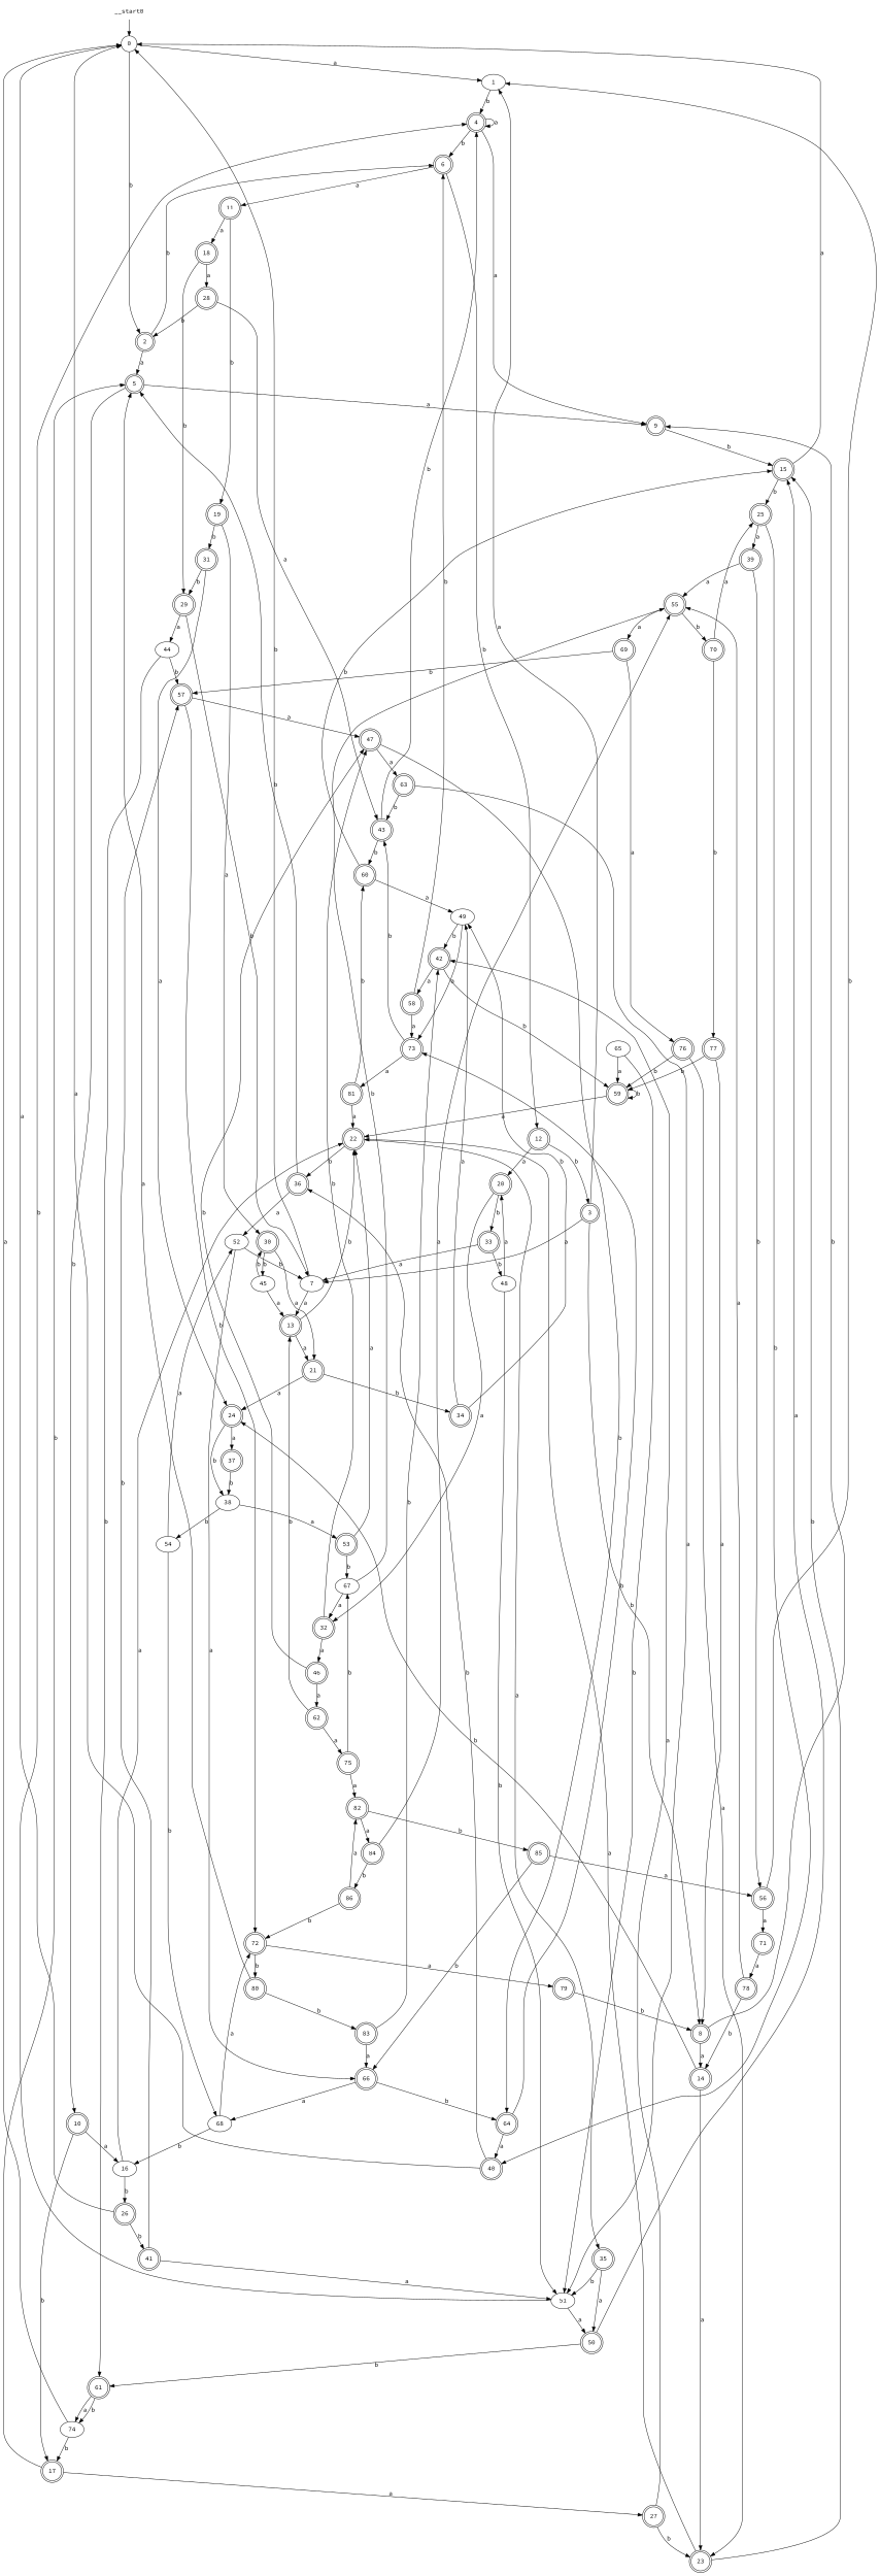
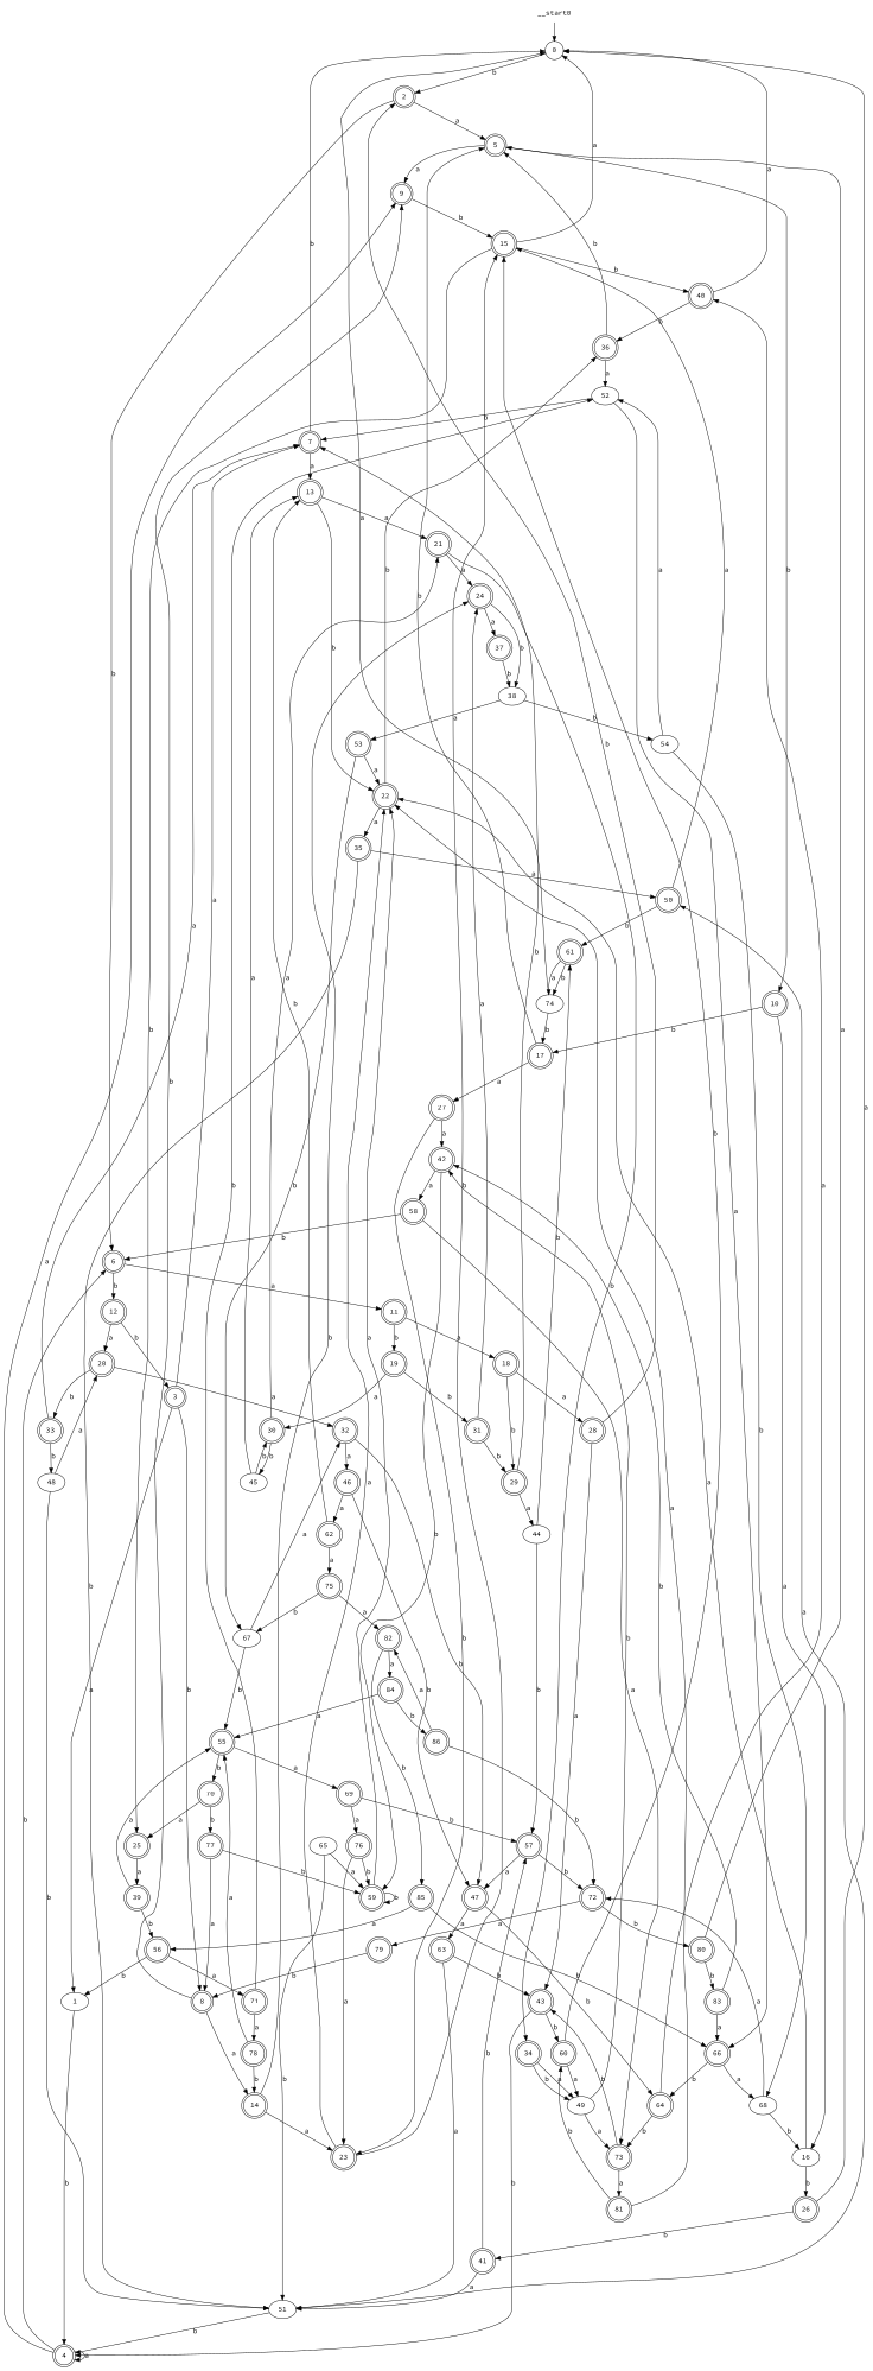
  digraph {
    fontname="Source Code Pro"
    node [fontname="Source Code Pro" shape=doublecircle]
    edge [fontname="Source Code Pro"]
    __start0 [shape=none]
    0 [shape=circle]
    1 [shape=ellipse]
    2
    4
    5
    6
    3
-   7 [shape=ellipse]
+   7
    8
    9
    10
    11
    12
    13
    14
    15
    16 [shape=""]
    17
    18
    19
    20
    21
    22
    23
    24
    25
    26
    27
    28
    29
    30
    31
    32
    33
    34
    35
    36
    37
    38 [shape=""]
    39
    40
    41
    42
    43
    44 [shape=""]
    45 [shape=""]
    46
    47
    48 [shape=""]
    49 [shape=""]
    50
    51 [shape=""]
    52 [shape=""]
    53
    54 [shape=""]
    55
    56
    57
    58
    59
    60
    61
    62
    63
    64
    73
    66
    67 [shape=""]
    68 [shape=""]
    69
    70
    71
    72
    74 [shape=""]
    75
    65 [shape=""]
    76
    77
    78
    79
    80
    81
    82
    83
    84
    85
    86
    __start0 -> 0
-   0 -> 1 [label=a]
    0 -> 2 [label=b]
    1 -> 4 [label=b]
    2 -> 5 [label=a]
    2 -> 6 [label=b]
    4 -> 4 [label=a]
    4 -> 6 [label=b]
    4 -> 9 [label=a]
    5 -> 9 [label=a]
    5 -> 10 [label=b]
    6 -> 11 [label=a]
    6 -> 12 [label=b]
    3 -> 1 [label=a]
    3 -> 7 [label=a]
    3 -> 8 [label=b]
    7 -> 0 [label=b]
    7 -> 13 [label=a]
    8 -> 9 [label=b]
    8 -> 14 [label=a]
    9 -> 15 [label=b]
    10 -> 16 [label=a]
    10 -> 17 [label=b]
    11 -> 18 [label=a]
    11 -> 19 [label=b]
    12 -> 3 [label=b]
    12 -> 20 [label=a]
    13 -> 21 [label=a]
    13 -> 22 [label=b]
    14 -> 23 [label=a]
    14 -> 24 [label=b]
    15 -> 0 [label=a]
    15 -> 25 [label=b]
    16 -> 22 [label=a]
    16 -> 26 [label=b]
    17 -> 5 [label=b]
    17 -> 27 [label=a]
    18 -> 28 [label=a]
    18 -> 29 [label=b]
    19 -> 30 [label=a]
    19 -> 31 [label=b]
    20 -> 32 [label=a]
    20 -> 33 [label=b]
    21 -> 24 [label=a]
    21 -> 34 [label=b]
    22 -> 35 [label=a]
    22 -> 36 [label=b]
    23 -> 15 [label=b]
    23 -> 22 [label=a]
    24 -> 37 [label=a]
    24 -> 38 [label=b]
    25 -> 39 [label=a]
-   25 -> 40 [label=b]
+   15 -> 40 [label=b]
    26 -> 0 [label=a]
    26 -> 41 [label=b]
    27 -> 23 [label=b]
    27 -> 42 [label=a]
    28 -> 2 [label=b]
    28 -> 43 [label=a]
    29 -> 7 [label=b]
    29 -> 44 [label=a]
    30 -> 21 [label=a]
    30 -> 45 [label=b]
    31 -> 24 [label=a]
    31 -> 29 [label=b]
    32 -> 46 [label=a]
    32 -> 47 [label=b]
    33 -> 7 [label=a]
    33 -> 48 [label=b]
    34 -> 49 [label=a]
    34 -> 49 [label=b]
    35 -> 50 [label=a]
    35 -> 51 [label=b]
    36 -> 5 [label=b]
    36 -> 52 [label=a]
    37 -> 38 [label=b]
    38 -> 53 [label=a]
    38 -> 54 [label=b]
    39 -> 55 [label=a]
    39 -> 56 [label=b]
    40 -> 0 [label=a]
    40 -> 36 [label=b]
    41 -> 51 [label=a]
    41 -> 57 [label=b]
    42 -> 58 [label=a]
    42 -> 59 [label=b]
    43 -> 4 [label=b]
    43 -> 60 [label=b]
    44 -> 57 [label=b]
    44 -> 61 [label=b]
    45 -> 13 [label=a]
    45 -> 30 [label=b]
    46 -> 47 [label=b]
    46 -> 62 [label=a]
    47 -> 63 [label=a]
    47 -> 64 [label=b]
    48 -> 20 [label=a]
    48 -> 51 [label=b]
    49 -> 42 [label=b]
    49 -> 73 [label=a]
    50 -> 15 [label=a]
    50 -> 61 [label=b]
    51 -> 4 [label=b]
    51 -> 50 [label=a]
    52 -> 7 [label=b]
    52 -> 66 [label=a]
    53 -> 22 [label=a]
    53 -> 67 [label=b]
    54 -> 52 [label=a]
    54 -> 68 [label=b]
    55 -> 69 [label=a]
    55 -> 70 [label=b]
    56 -> 1 [label=b]
    56 -> 71 [label=a]
    57 -> 47 [label=a]
    57 -> 72 [label=b]
    58 -> 6 [label=b]
    58 -> 73 [label=a]
    59 -> 22 [label=a]
    59 -> 59 [label=b]
    60 -> 15 [label=b]
    60 -> 49 [label=a]
    61 -> 74 [label=a]
    61 -> 74 [label=b]
    62 -> 13 [label=b]
    62 -> 75 [label=a]
    63 -> 43 [label=b]
    63 -> 51 [label=a]
    64 -> 40 [label=a]
    64 -> 73 [label=b]
    73 -> 43 [label=b]
    73 -> 81 [label=a]
    66 -> 64 [label=b]
    66 -> 68 [label=a]
    67 -> 32 [label=a]
    67 -> 55 [label=b]
    68 -> 16 [label=b]
    68 -> 72 [label=a]
    69 -> 57 [label=b]
    69 -> 76 [label=a]
    70 -> 25 [label=a]
    70 -> 77 [label=b]
+   71 -> 52 [label=b]
    71 -> 78 [label=a]
    72 -> 79 [label=a]
    72 -> 80 [label=b]
    74 -> 0 [label=a]
    74 -> 17 [label=b]
    75 -> 67 [label=b]
    75 -> 82 [label=a]
    65 -> 51 [label=b]
    65 -> 59 [label=a]
    76 -> 23 [label=a]
    76 -> 59 [label=b]
    77 -> 8 [label=a]
    77 -> 59 [label=b]
    78 -> 14 [label=b]
    78 -> 55 [label=a]
    79 -> 8 [label=b]
    80 -> 5 [label=a]
    80 -> 83 [label=b]
    81 -> 22 [label=a]
    81 -> 60 [label=b]
    82 -> 84 [label=a]
    82 -> 85 [label=b]
    83 -> 42 [label=b]
    83 -> 66 [label=a]
    84 -> 55 [label=a]
    84 -> 86 [label=b]
    85 -> 56 [label=a]
    85 -> 66 [label=b]
    86 -> 72 [label=b]
    86 -> 82 [label=a]
  }
